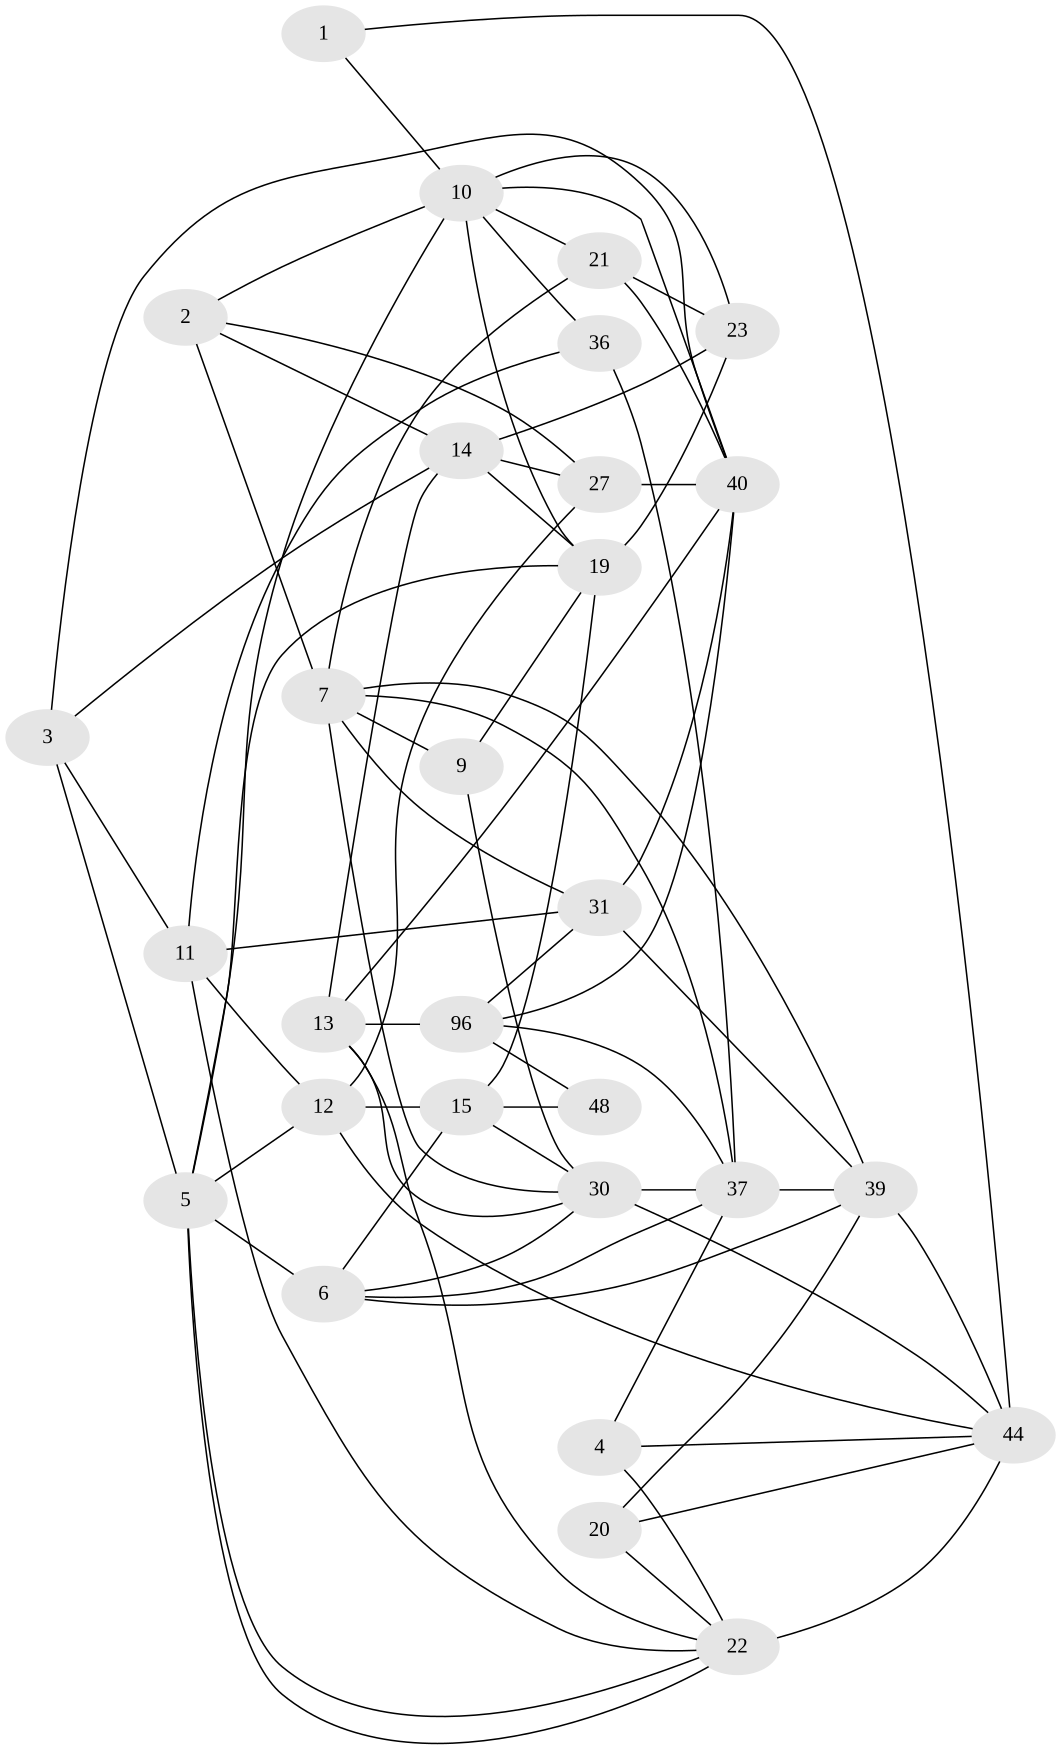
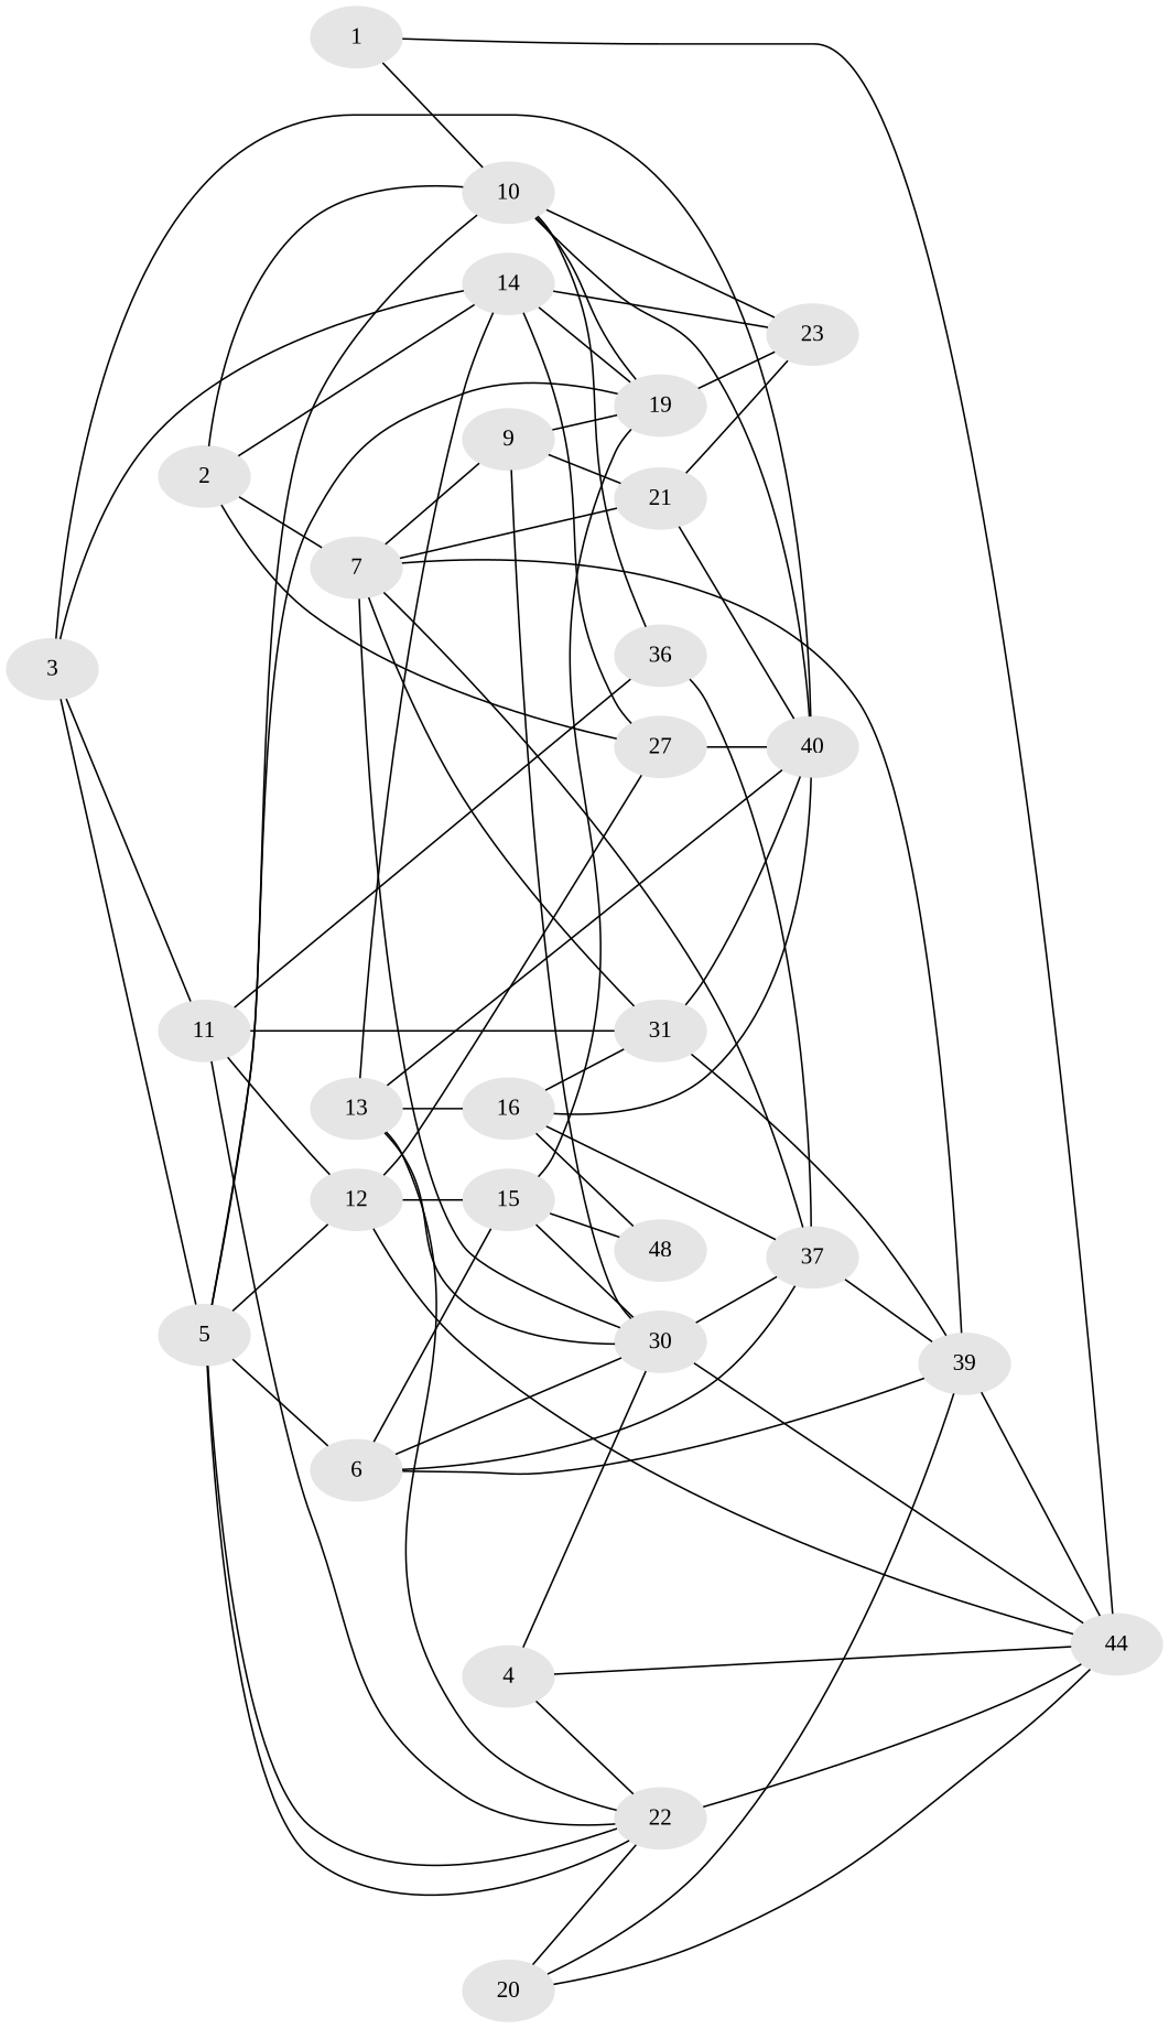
  graph {
    fontname="Liberation Serif"
    rankdir=LR
    node [color=gray90 fontname="Liberation Serif" style=filled]
    edge [fontname="Liberation Serif"]
    10 [super="+38"]
    40 [super="+49"]
    19 [super="+32"]
    23 [super="+25"]
    36
    1
    44 [super="+48"]
    2 [super="+28"]
    7 [super="+8"]
    14 [super="+42"]
    27
    30 [super="+47"]
    37
    39 [super="+45"]
    9
    21 [super="+43"]
    31 [super="+50"]
    3 [super="+41"]
    5 [super="+46"]
    11 [super="+26"]
    22 [super="+29"]
    6 [super="+33"]
    12 [super="+34"]
    4 [super="+24"]
    15 [super="+35"]
    n26 [label=48]
    13
-   16 [super="+17" label=96]
+   16 [super="+17"]
    20
    10 -- 40
    10 -- 19
    10 -- 23
    10 -- 36
    19 -- 23
    36 -- 37
    1 -- 10
    1 -- 44
    2 -- 10
    2 -- 7
    2 -- 14
    2 -- 27
    7 -- 30
    7 -- 37
    7 -- 39
    7 -- 9
    7 -- 21
    7 -- 31
    14 -- 19
    14 -- 23
    14 -- 27
    27 -- 40
    30 -- 44
    30 -- 37
    37 -- 39
    39 -- 44
    9 -- 19
    9 -- 30
-   10 -- 21
+   9 -- 21
    21 -- 40
    21 -- 23
    31 -- 40
    31 -- 39
    3 -- 40
    3 -- 14
    3 -- 5
    3 -- 11
    5 -- 10
    5 -- 19
    5 -- 22 [weight=2]
    5 -- 22
    5 -- 6
    5 -- 12
    11 -- 36
    11 -- 31
    11 -- 22
    11 -- 12
    22 -- 44
    6 -- 30
    6 -- 37
    6 -- 39
    6 -- 15
    12 -- 44
    12 -- 27
    12 -- 15 [weight=2]
    4 -- 44 [weight=2]
-   4 -- 37
+   4 -- 30
    4 -- 22
    15 -- 19
    15 -- 30
    15 -- n26
    13 -- 40
    13 -- 14
    13 -- 30
    13 -- 22
    13 -- 16
    16 -- 40
    16 -- 37
    16 -- 31
    16 -- n26
    20 -- 44
    20 -- 39
    20 -- 22
  }
